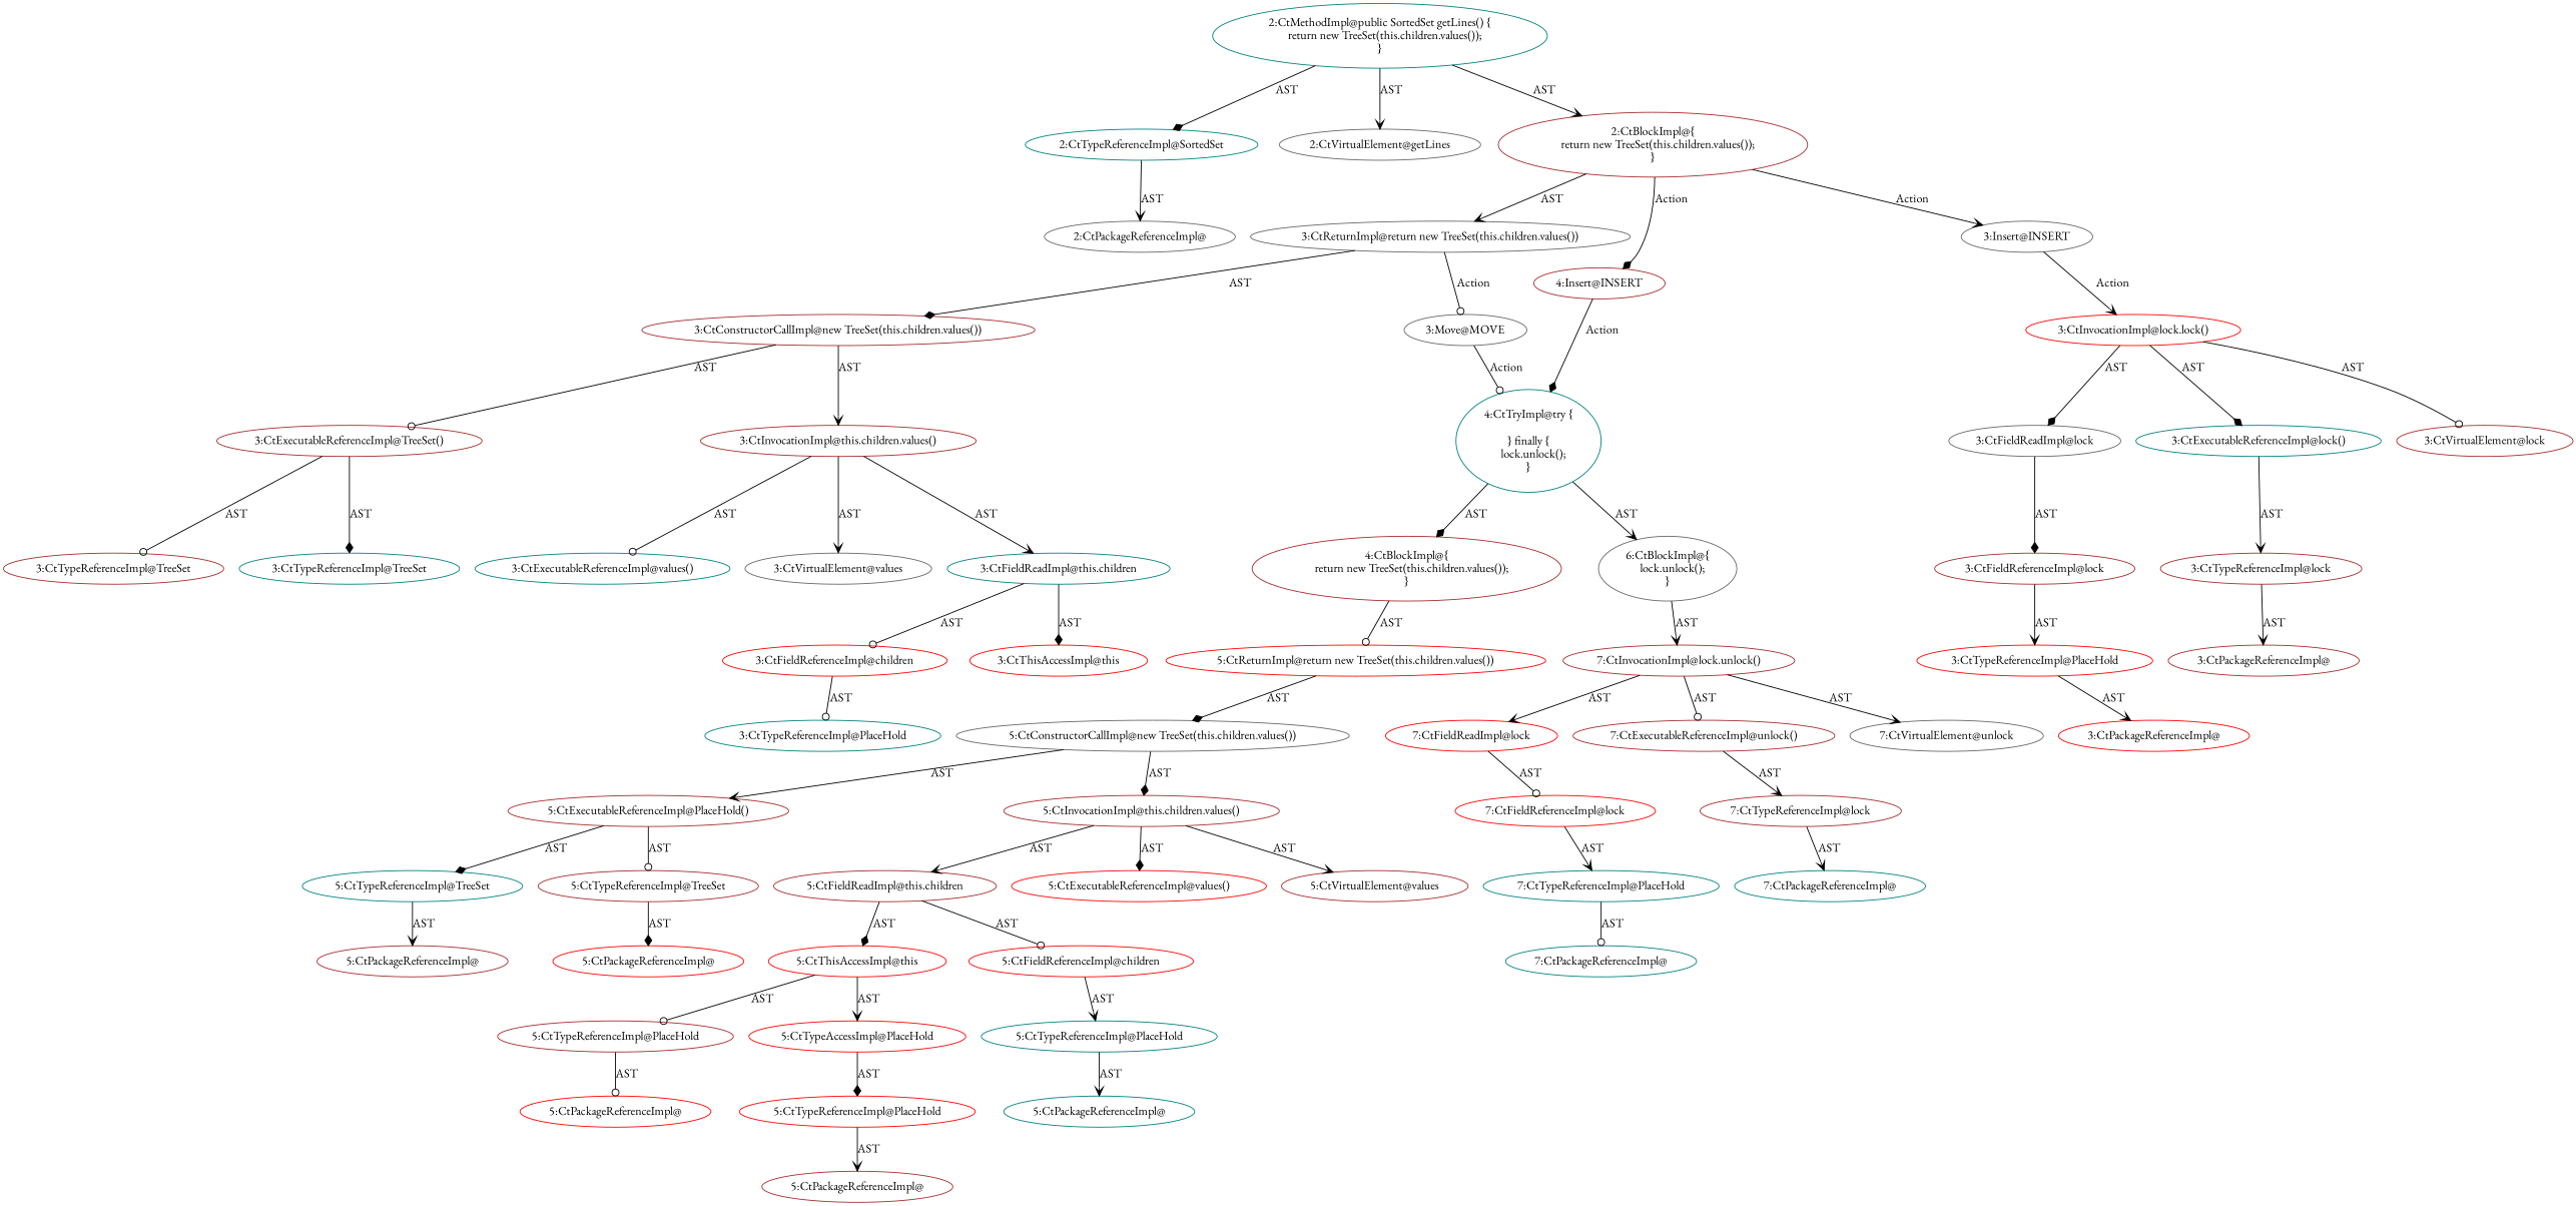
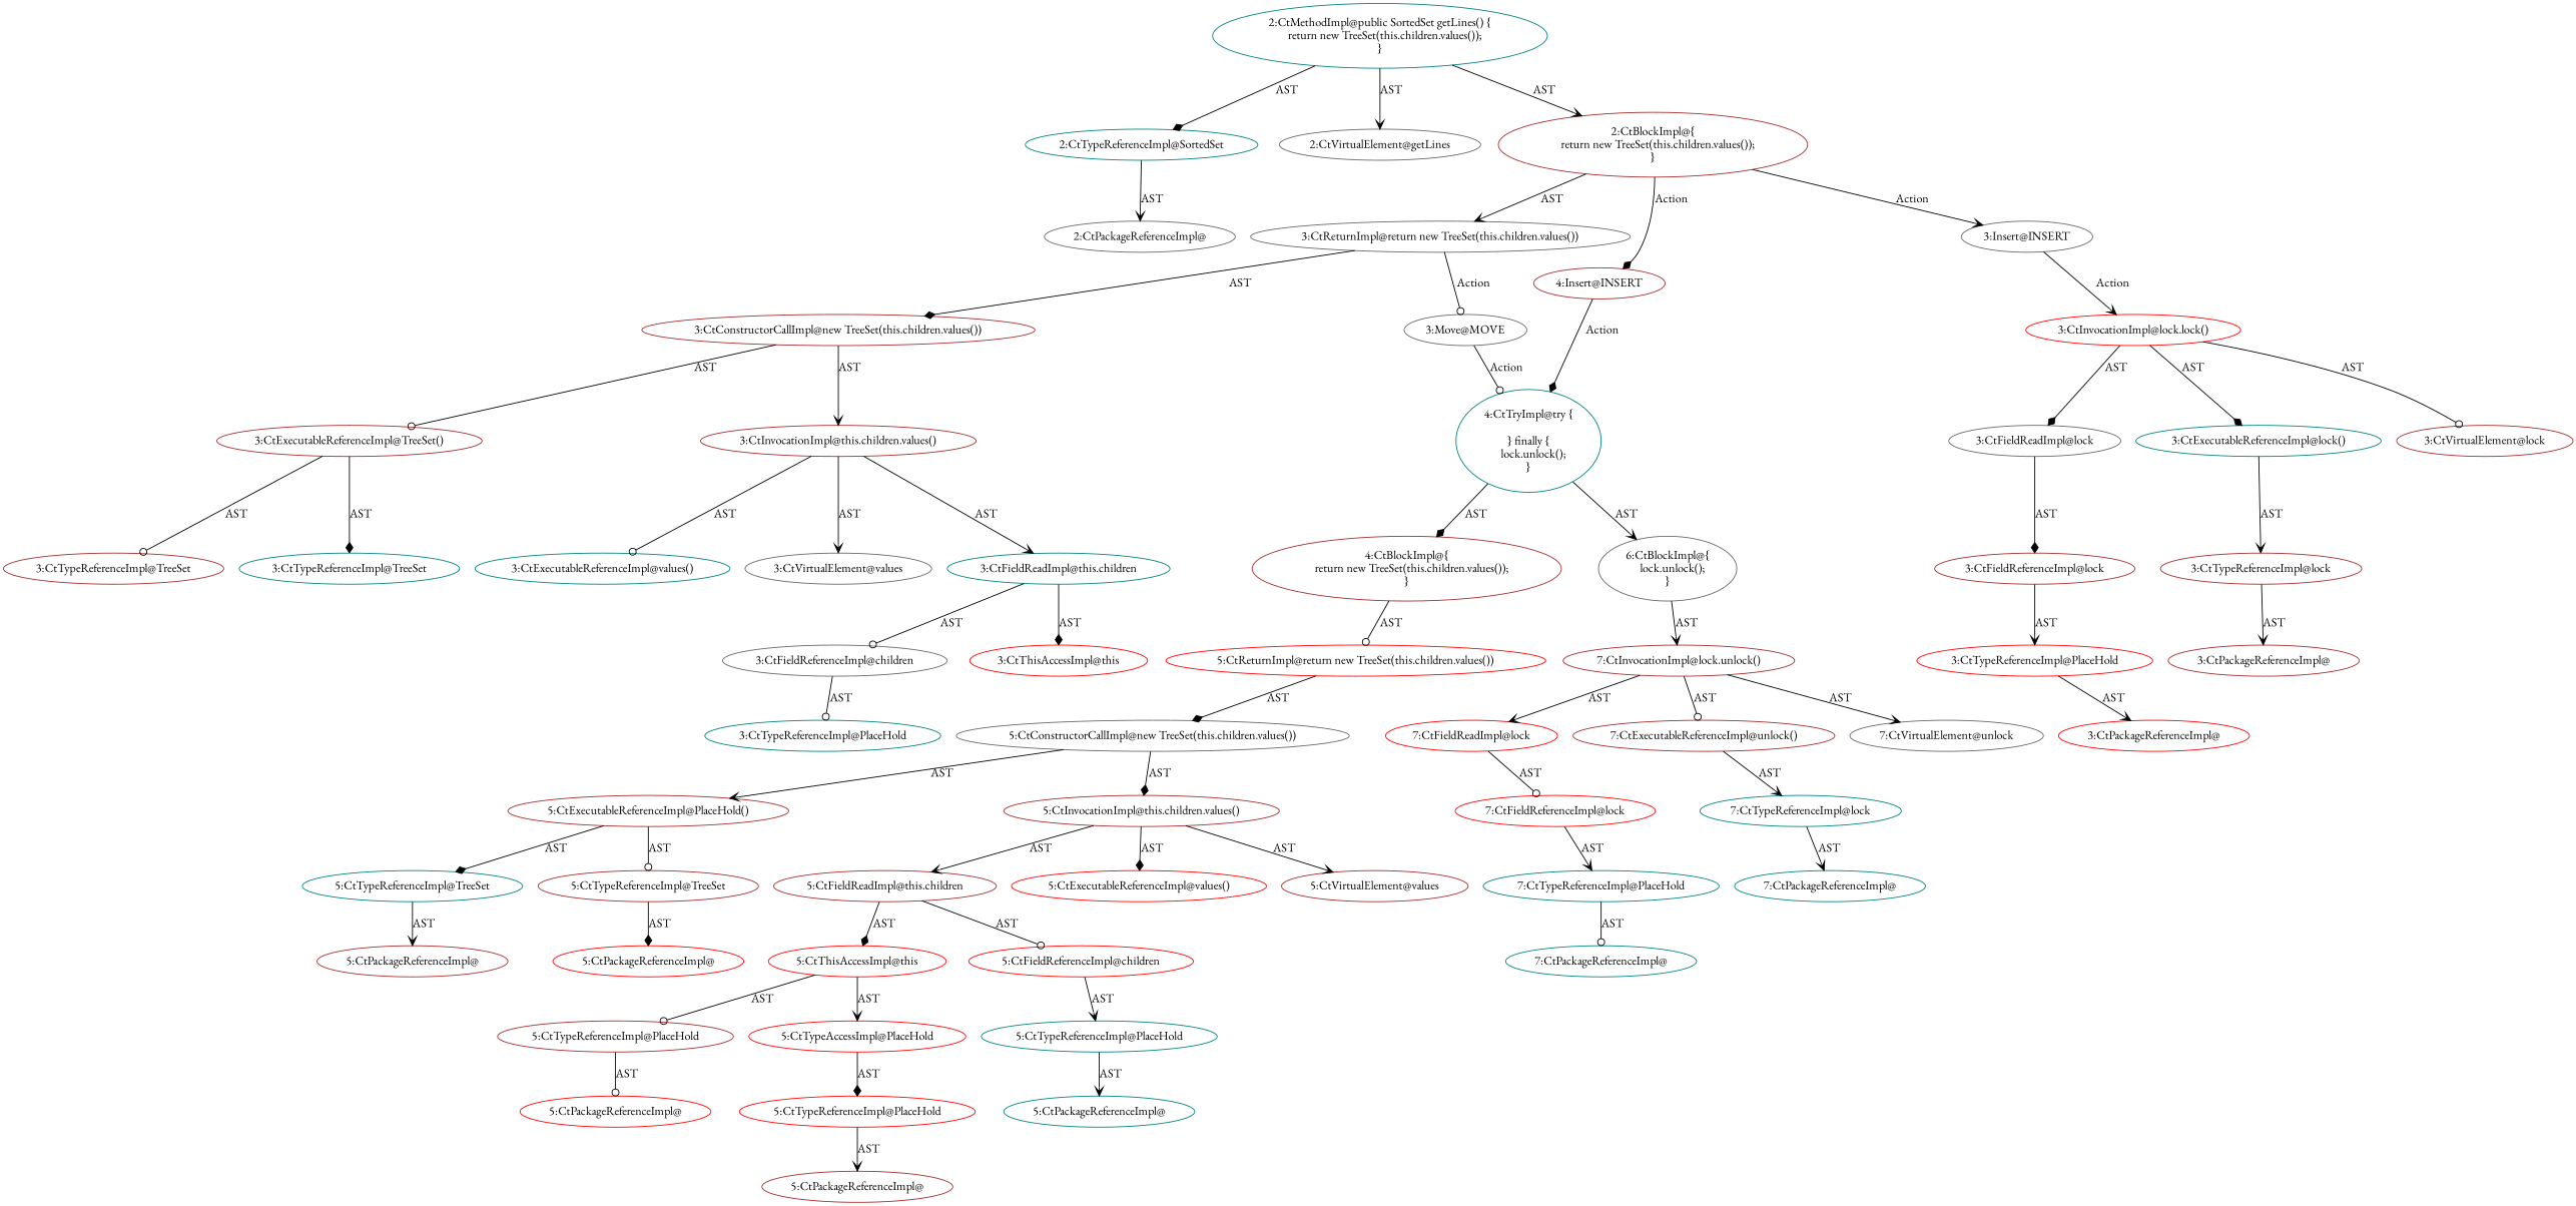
  digraph {
    fontname="EB Garamond"
    node [color=brown fontname="EB Garamond" shape=ellipse]
    edge [arrowhead=vee fontname="EB Garamond"]
    n1 [color=teal label="2:CtTypeReferenceImpl@SortedSet"]
    n2 [color=gray40 label="2:CtPackageReferenceImpl@"]
    n3 [color=gray40 label="2:CtVirtualElement@getLines"]
    n4 [label="3:CtExecutableReferenceImpl@TreeSet()"]
    n5 [label="3:CtTypeReferenceImpl@TreeSet"]
    n6 [color=teal label="3:CtTypeReferenceImpl@TreeSet"]
    n7 [color=teal label="3:CtExecutableReferenceImpl@values()"]
    n8 [color=gray40 label="3:CtVirtualElement@values"]
-   n9 [color=red label="3:CtFieldReferenceImpl@children"]
+   n9 [color=gray40 label="3:CtFieldReferenceImpl@children"]
    n10 [color=teal label="3:CtTypeReferenceImpl@PlaceHold"]
    n11 [color=teal label="3:CtFieldReadImpl@this.children"]
    n12 [color=red label="3:CtThisAccessImpl@this"]
    n13 [label="3:CtInvocationImpl@this.children.values()"]
    n14 [label="3:CtConstructorCallImpl@new TreeSet(this.children.values())"]
    n15 [color=gray40 label="3:CtReturnImpl@return new TreeSet(this.children.values())"]
    n16 [color=gray40 label="3:Move@MOVE"]
    n17 [color=teal label="4:CtTryImpl@try \{\n\n\} finally \{\n    lock.unlock();\n\}"]
    n18 [label="2:CtBlockImpl@\{\n    return new TreeSet(this.children.values());\n\}"]
    n19 [color=gray40 label="3:Insert@INSERT"]
    n20 [label="4:Insert@INSERT"]
    n21 [color=red label="3:CtInvocationImpl@lock.lock()"]
    n22 [color=teal label="2:CtMethodImpl@public SortedSet getLines() \{\n    return new TreeSet(this.children.values());\n\}"]
    n23 [color=gray40 label="3:CtFieldReadImpl@lock"]
    n24 [color=teal label="3:CtExecutableReferenceImpl@lock()"]
    n25 [label="3:CtVirtualElement@lock"]
    n26 [color=red label="3:CtPackageReferenceImpl@"]
    n27 [color=red label="3:CtTypeReferenceImpl@PlaceHold"]
    n28 [label="3:CtFieldReferenceImpl@lock"]
    n29 [label="3:CtPackageReferenceImpl@"]
    n30 [label="3:CtTypeReferenceImpl@lock"]
    n31 [label="4:CtBlockImpl@\{\n    return new TreeSet(this.children.values());\n\}"]
    n32 [color=gray40 label="6:CtBlockImpl@\{\n    lock.unlock();\n\}"]
    n33 [label="5:CtPackageReferenceImpl@"]
    n34 [color=teal label="5:CtTypeReferenceImpl@TreeSet"]
    n35 [color=red label="5:CtPackageReferenceImpl@"]
    n36 [label="5:CtTypeReferenceImpl@TreeSet"]
    n37 [label="5:CtExecutableReferenceImpl@PlaceHold()"]
    n38 [color=red label="5:CtPackageReferenceImpl@"]
    n39 [label="5:CtTypeReferenceImpl@PlaceHold"]
    n40 [label="5:CtPackageReferenceImpl@"]
    n41 [color=red label="5:CtTypeReferenceImpl@PlaceHold"]
    n42 [color=red label="5:CtTypeAccessImpl@PlaceHold"]
    n43 [color=red label="5:CtThisAccessImpl@this"]
    n44 [color=teal label="5:CtPackageReferenceImpl@"]
    n45 [color=teal label="5:CtTypeReferenceImpl@PlaceHold"]
    n46 [color=red label="5:CtFieldReferenceImpl@children"]
    n47 [label="5:CtFieldReadImpl@this.children"]
    n48 [color=red label="5:CtExecutableReferenceImpl@values()"]
    n49 [label="5:CtInvocationImpl@this.children.values()"]
    n50 [label="5:CtVirtualElement@values"]
    n51 [color=gray40 label="5:CtConstructorCallImpl@new TreeSet(this.children.values())"]
    n52 [color=red label="5:CtReturnImpl@return new TreeSet(this.children.values())"]
    n53 [color=teal label="7:CtPackageReferenceImpl@"]
    n54 [color=teal label="7:CtTypeReferenceImpl@PlaceHold"]
    n55 [color=red label="7:CtFieldReferenceImpl@lock"]
    n56 [color=red label="7:CtFieldReadImpl@lock"]
    n57 [color=teal label="7:CtPackageReferenceImpl@"]
-   n58 [label="7:CtTypeReferenceImpl@lock"]
+   n58 [color=teal label="7:CtTypeReferenceImpl@lock"]
    n59 [label="7:CtExecutableReferenceImpl@unlock()"]
    n60 [label="7:CtInvocationImpl@lock.unlock()"]
    n61 [color=gray40 label="7:CtVirtualElement@unlock"]
    n1 -> n2 [label=AST]
    n4 -> n5 [arrowhead=odot label=AST]
    n4 -> n6 [arrowhead=diamond label=AST]
    n9 -> n10 [arrowhead=odot label=AST]
    n11 -> n9 [arrowhead=odot label=AST]
    n11 -> n12 [arrowhead=diamond label=AST]
    n13 -> n7 [arrowhead=odot label=AST]
    n13 -> n8 [label=AST]
    n13 -> n11 [label=AST]
    n14 -> n4 [arrowhead=odot label=AST]
    n14 -> n13 [label=AST]
    n15 -> n14 [arrowhead=diamond label=AST]
    n15 -> n16 [arrowhead=odot label=Action]
    n16 -> n17 [arrowhead=odot label=Action]
    n17 -> n31 [arrowhead=diamond label=AST]
    n17 -> n32 [label=AST]
    n18 -> n15 [label=AST]
    n18 -> n19 [label=Action]
    n18 -> n20 [arrowhead=diamond label=Action]
    n19 -> n21 [label=Action]
    n20 -> n17 [arrowhead=diamond label=Action]
    n21 -> n23 [arrowhead=diamond label=AST]
    n21 -> n24 [arrowhead=diamond label=AST]
    n21 -> n25 [arrowhead=odot label=AST]
    n22 -> n1 [arrowhead=diamond label=AST]
    n22 -> n3 [label=AST]
    n22 -> n18 [label=AST]
    n23 -> n28 [arrowhead=diamond label=AST]
    n24 -> n30 [label=AST]
    n27 -> n26 [label=AST]
    n28 -> n27 [label=AST]
    n30 -> n29 [label=AST]
    n31 -> n52 [arrowhead=odot label=AST]
    n32 -> n60 [label=AST]
    n34 -> n33 [label=AST]
    n36 -> n35 [arrowhead=diamond label=AST]
    n37 -> n34 [arrowhead=diamond label=AST]
    n37 -> n36 [arrowhead=odot label=AST]
    n39 -> n38 [arrowhead=odot label=AST]
    n41 -> n40 [label=AST]
    n42 -> n41 [arrowhead=diamond label=AST]
    n43 -> n39 [arrowhead=odot label=AST]
    n43 -> n42 [label=AST]
    n45 -> n44 [label=AST]
    n46 -> n45 [label=AST]
    n47 -> n43 [arrowhead=diamond label=AST]
    n47 -> n46 [arrowhead=odot label=AST]
    n49 -> n47 [label=AST]
    n49 -> n48 [arrowhead=diamond label=AST]
    n49 -> n50 [label=AST]
    n51 -> n37 [label=AST]
    n51 -> n49 [arrowhead=diamond label=AST]
    n52 -> n51 [arrowhead=diamond label=AST]
    n54 -> n53 [arrowhead=odot label=AST]
    n55 -> n54 [label=AST]
    n56 -> n55 [arrowhead=odot label=AST]
    n58 -> n57 [label=AST]
    n59 -> n58 [label=AST]
    n60 -> n56 [label=AST]
    n60 -> n59 [arrowhead=odot label=AST]
    n60 -> n61 [label=AST]
  }
